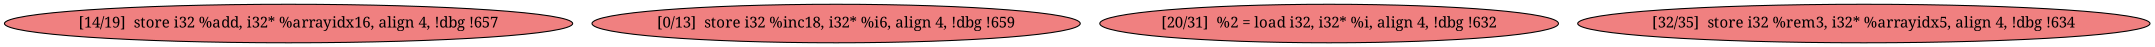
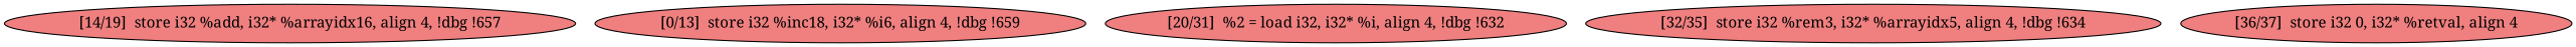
  digraph {
    fontname="Noto Serif"
    node [fillcolor=lightcoral shape=ellipse style=filled fontname="Noto Serif"]
    n1 [label="[14/19]  store i32 %add, i32* %arrayidx16, align 4, !dbg !657"]
    n2 [label="[0/13]  store i32 %inc18, i32* %i6, align 4, !dbg !659"]
    n3 [label="[20/31]  %2 = load i32, i32* %i, align 4, !dbg !632"]
    n4 [label="[32/35]  store i32 %rem3, i32* %arrayidx5, align 4, !dbg !634"]
+   n5 [label="[36/37]  store i32 0, i32* %retval, align 4"]
  }
